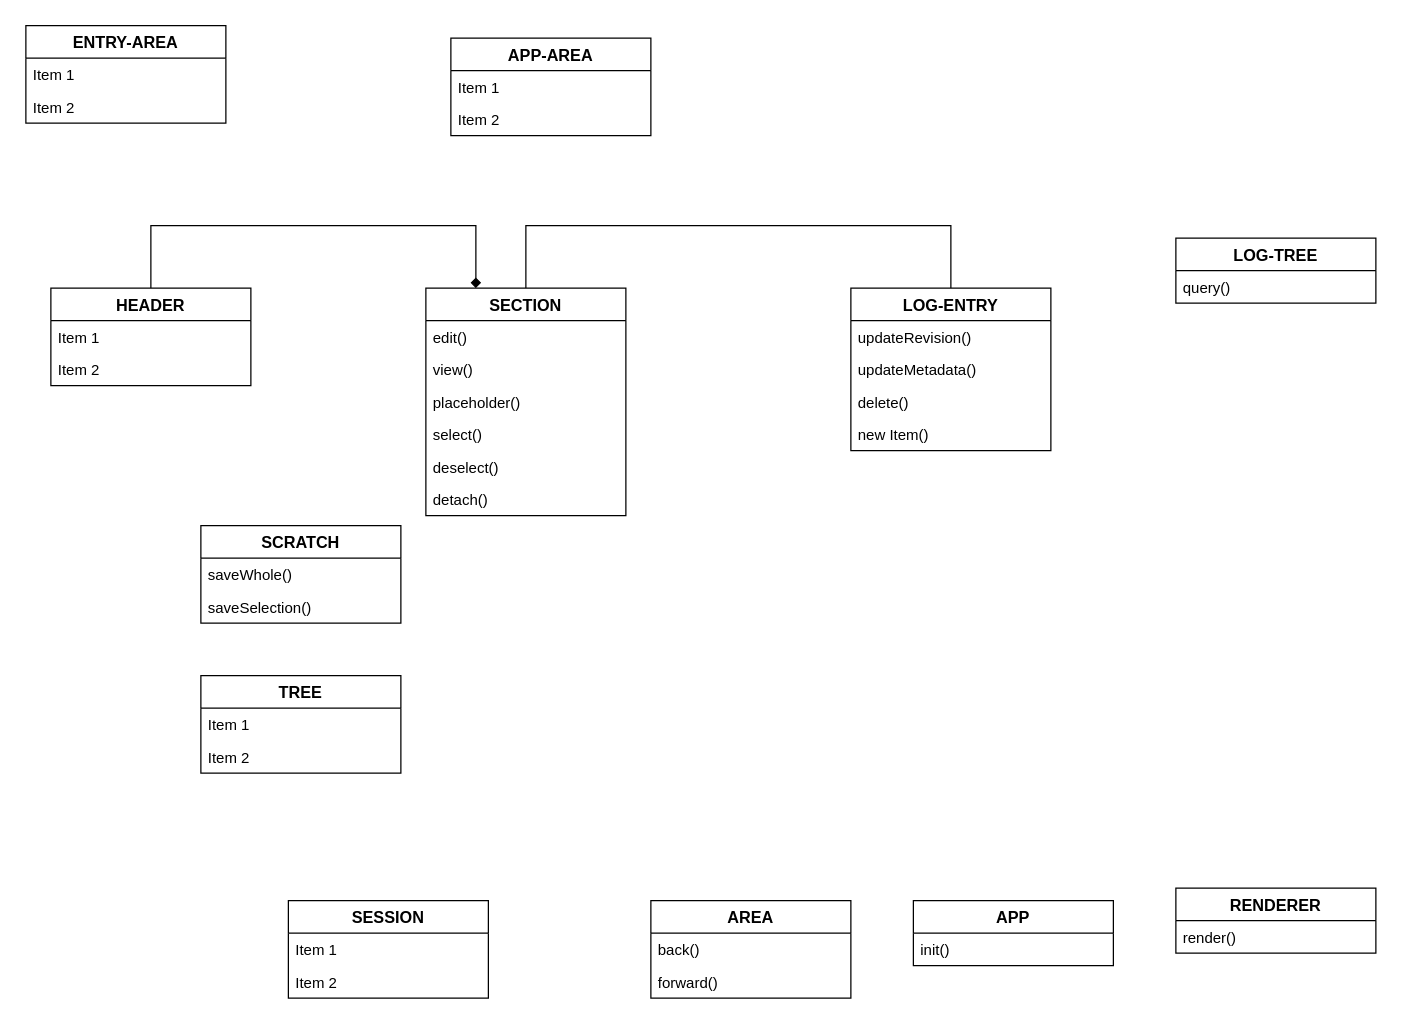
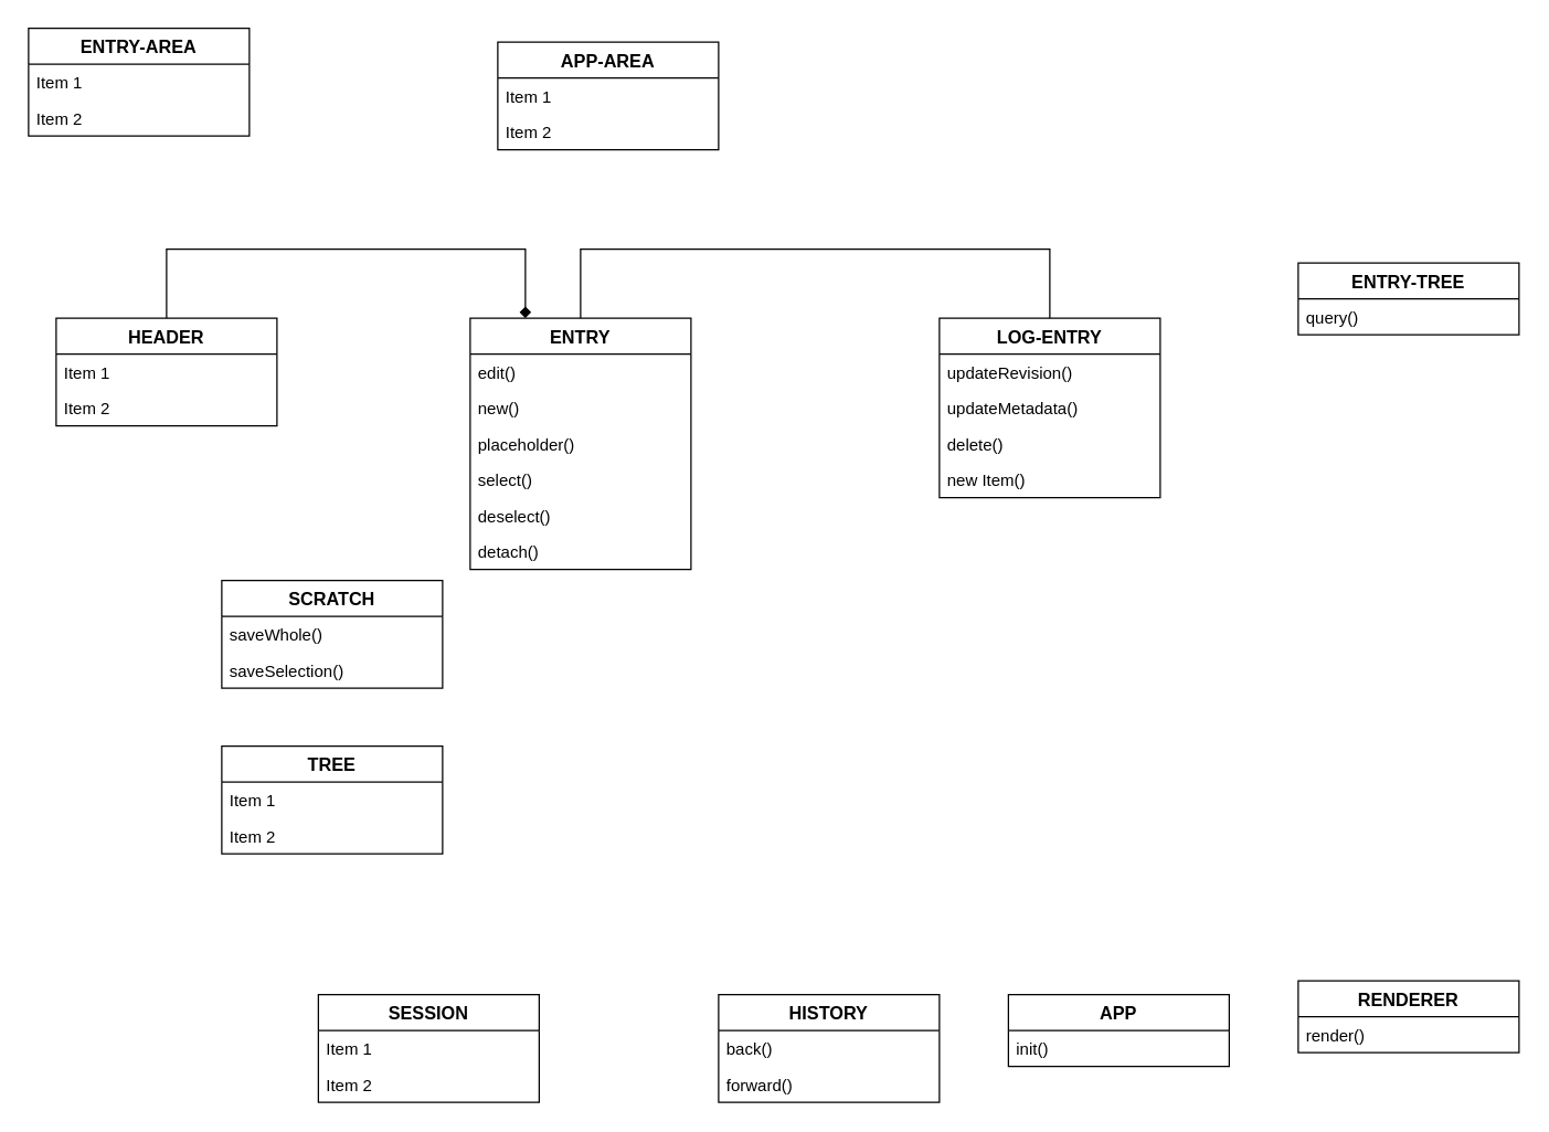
  <mxCell id="0" />
  <mxCell id="1" parent="0" />
  <mxCell id="2" value="SESSION" style="swimlane;fontStyle=1;childLayout=stackLayout;horizontal=1;startSize=26;horizontalStack=0;resizeParent=1;resizeParentMax=0;resizeLast=0;collapsible=1;marginBottom=0;fontSize=13;" vertex="1" parent="1"><mxGeometry x="230" y="720" width="160" height="78" as="geometry" /></mxCell>
  <mxCell id="3" value="Item 1" style="text;strokeColor=none;fillColor=none;align=left;verticalAlign=top;spacingLeft=4;spacingRight=4;overflow=hidden;rotatable=0;points=[[0,0.5],[1,0.5]];portConstraint=eastwest;" vertex="1" parent="2"><mxGeometry y="26" width="160" height="26" as="geometry" /></mxCell>
  <mxCell id="4" value="Item 2" style="text;strokeColor=none;fillColor=none;align=left;verticalAlign=top;spacingLeft=4;spacingRight=4;overflow=hidden;rotatable=0;points=[[0,0.5],[1,0.5]];portConstraint=eastwest;" vertex="1" parent="2"><mxGeometry y="52" width="160" height="26" as="geometry" /></mxCell>
  <mxCell id="5" value="SCRATCH" style="swimlane;fontStyle=1;childLayout=stackLayout;horizontal=1;startSize=26;horizontalStack=0;resizeParent=1;resizeParentMax=0;resizeLast=0;collapsible=1;marginBottom=0;fontSize=13;" vertex="1" parent="1"><mxGeometry x="160" y="420" width="160" height="78" as="geometry" /></mxCell>
  <mxCell id="6" value="saveWhole()" style="text;strokeColor=none;fillColor=none;align=left;verticalAlign=top;spacingLeft=4;spacingRight=4;overflow=hidden;rotatable=0;points=[[0,0.5],[1,0.5]];portConstraint=eastwest;" vertex="1" parent="5"><mxGeometry y="26" width="160" height="26" as="geometry" /></mxCell>
  <mxCell id="7" value="saveSelection()" style="text;strokeColor=none;fillColor=none;align=left;verticalAlign=top;spacingLeft=4;spacingRight=4;overflow=hidden;rotatable=0;points=[[0,0.5],[1,0.5]];portConstraint=eastwest;" vertex="1" parent="5"><mxGeometry y="52" width="160" height="26" as="geometry" /></mxCell>
  <mxCell id="8" value="TREE" style="swimlane;fontStyle=1;childLayout=stackLayout;horizontal=1;startSize=26;horizontalStack=0;resizeParent=1;resizeParentMax=0;resizeLast=0;collapsible=1;marginBottom=0;fontSize=13;" vertex="1" parent="1"><mxGeometry x="160" y="540" width="160" height="78" as="geometry" /></mxCell>
  <mxCell id="9" value="Item 1" style="text;strokeColor=none;fillColor=none;align=left;verticalAlign=top;spacingLeft=4;spacingRight=4;overflow=hidden;rotatable=0;points=[[0,0.5],[1,0.5]];portConstraint=eastwest;" vertex="1" parent="8"><mxGeometry y="26" width="160" height="26" as="geometry" /></mxCell>
  <mxCell id="10" value="Item 2" style="text;strokeColor=none;fillColor=none;align=left;verticalAlign=top;spacingLeft=4;spacingRight=4;overflow=hidden;rotatable=0;points=[[0,0.5],[1,0.5]];portConstraint=eastwest;" vertex="1" parent="8"><mxGeometry y="52" width="160" height="26" as="geometry" /></mxCell>
  <mxCell id="11" value="APP-AREA" style="swimlane;fontStyle=1;childLayout=stackLayout;horizontal=1;startSize=26;horizontalStack=0;resizeParent=1;resizeParentMax=0;resizeLast=0;collapsible=1;marginBottom=0;fontSize=13;" vertex="1" parent="1"><mxGeometry x="360" y="30" width="160" height="78" as="geometry" /></mxCell>
  <mxCell id="12" value="Item 1" style="text;strokeColor=none;fillColor=none;align=left;verticalAlign=top;spacingLeft=4;spacingRight=4;overflow=hidden;rotatable=0;points=[[0,0.5],[1,0.5]];portConstraint=eastwest;" vertex="1" parent="11"><mxGeometry y="26" width="160" height="26" as="geometry" /></mxCell>
  <mxCell id="13" value="Item 2" style="text;strokeColor=none;fillColor=none;align=left;verticalAlign=top;spacingLeft=4;spacingRight=4;overflow=hidden;rotatable=0;points=[[0,0.5],[1,0.5]];portConstraint=eastwest;" vertex="1" parent="11"><mxGeometry y="52" width="160" height="26" as="geometry" /></mxCell>
  <mxCell id="14" style="edgeStyle=orthogonalEdgeStyle;rounded=0;orthogonalLoop=1;jettySize=auto;html=1;exitX=0.5;exitY=0;exitDx=0;exitDy=0;entryX=0.5;entryY=0;entryDx=0;entryDy=0;fontSize=13;endArrow=none;" edge="1" parent="1" source="15" target="34"><mxGeometry relative="1" as="geometry"><Array as="points"><mxPoint x="420" y="180" /><mxPoint x="760" y="180" /></Array></mxGeometry></mxCell>
- <mxCell id="15" value="SECTION" style="swimlane;fontStyle=1;childLayout=stackLayout;horizontal=1;startSize=26;horizontalStack=0;resizeParent=1;resizeParentMax=0;resizeLast=0;collapsible=1;marginBottom=0;fontSize=13;" vertex="1" parent="1"><mxGeometry x="340" y="230" width="160" height="182" as="geometry" /></mxCell>
+ <mxCell id="15" value="ENTRY" style="swimlane;fontStyle=1;childLayout=stackLayout;horizontal=1;startSize=26;horizontalStack=0;resizeParent=1;resizeParentMax=0;resizeLast=0;collapsible=1;marginBottom=0;fontSize=13;" vertex="1" parent="1"><mxGeometry x="340" y="230" width="160" height="182" as="geometry" /></mxCell>
  <mxCell id="16" value="edit()" style="text;strokeColor=none;fillColor=none;align=left;verticalAlign=top;spacingLeft=4;spacingRight=4;overflow=hidden;rotatable=0;points=[[0,0.5],[1,0.5]];portConstraint=eastwest;" vertex="1" parent="15"><mxGeometry y="26" width="160" height="26" as="geometry" /></mxCell>
- <mxCell id="17" value="view()" style="text;strokeColor=none;fillColor=none;align=left;verticalAlign=top;spacingLeft=4;spacingRight=4;overflow=hidden;rotatable=0;points=[[0,0.5],[1,0.5]];portConstraint=eastwest;" vertex="1" parent="15"><mxGeometry y="52" width="160" height="26" as="geometry" /></mxCell>
+ <mxCell id="17" value="new()" style="text;strokeColor=none;fillColor=none;align=left;verticalAlign=top;spacingLeft=4;spacingRight=4;overflow=hidden;rotatable=0;points=[[0,0.5],[1,0.5]];portConstraint=eastwest;" vertex="1" parent="15"><mxGeometry y="52" width="160" height="26" as="geometry" /></mxCell>
  <mxCell id="18" value="placeholder()" style="text;strokeColor=none;fillColor=none;align=left;verticalAlign=top;spacingLeft=4;spacingRight=4;overflow=hidden;rotatable=0;points=[[0,0.5],[1,0.5]];portConstraint=eastwest;" vertex="1" parent="15"><mxGeometry y="78" width="160" height="26" as="geometry" /></mxCell>
  <mxCell id="19" value="select()" style="text;strokeColor=none;fillColor=none;align=left;verticalAlign=top;spacingLeft=4;spacingRight=4;overflow=hidden;rotatable=0;points=[[0,0.5],[1,0.5]];portConstraint=eastwest;" vertex="1" parent="15"><mxGeometry y="104" width="160" height="26" as="geometry" /></mxCell>
  <mxCell id="20" value="deselect()" style="text;strokeColor=none;fillColor=none;align=left;verticalAlign=top;spacingLeft=4;spacingRight=4;overflow=hidden;rotatable=0;points=[[0,0.5],[1,0.5]];portConstraint=eastwest;" vertex="1" parent="15"><mxGeometry y="130" width="160" height="26" as="geometry" /></mxCell>
  <mxCell id="21" value="detach()" style="text;strokeColor=none;fillColor=none;align=left;verticalAlign=top;spacingLeft=4;spacingRight=4;overflow=hidden;rotatable=0;points=[[0,0.5],[1,0.5]];portConstraint=eastwest;" vertex="1" parent="15"><mxGeometry y="156" width="160" height="26" as="geometry" /></mxCell>
- <mxCell id="22" value="AREA" style="swimlane;fontStyle=1;childLayout=stackLayout;horizontal=1;startSize=26;horizontalStack=0;resizeParent=1;resizeParentMax=0;resizeLast=0;collapsible=1;marginBottom=0;fontSize=13;" vertex="1" parent="1"><mxGeometry x="520" y="720" width="160" height="78" as="geometry" /></mxCell>
+ <mxCell id="22" value="HISTORY" style="swimlane;fontStyle=1;childLayout=stackLayout;horizontal=1;startSize=26;horizontalStack=0;resizeParent=1;resizeParentMax=0;resizeLast=0;collapsible=1;marginBottom=0;fontSize=13;" vertex="1" parent="1"><mxGeometry x="520" y="720" width="160" height="78" as="geometry" /></mxCell>
  <mxCell id="23" value="back()" style="text;strokeColor=none;fillColor=none;align=left;verticalAlign=top;spacingLeft=4;spacingRight=4;overflow=hidden;rotatable=0;points=[[0,0.5],[1,0.5]];portConstraint=eastwest;" vertex="1" parent="22"><mxGeometry y="26" width="160" height="26" as="geometry" /></mxCell>
  <mxCell id="24" value="forward()" style="text;strokeColor=none;fillColor=none;align=left;verticalAlign=top;spacingLeft=4;spacingRight=4;overflow=hidden;rotatable=0;points=[[0,0.5],[1,0.5]];portConstraint=eastwest;" vertex="1" parent="22"><mxGeometry y="52" width="160" height="26" as="geometry" /></mxCell>
  <mxCell id="25" value="ENTRY-AREA" style="swimlane;fontStyle=1;childLayout=stackLayout;horizontal=1;startSize=26;horizontalStack=0;resizeParent=1;resizeParentMax=0;resizeLast=0;collapsible=1;marginBottom=0;fontSize=13;" vertex="1" parent="1"><mxGeometry x="20" y="20" width="160" height="78" as="geometry" /></mxCell>
  <mxCell id="26" value="Item 1" style="text;strokeColor=none;fillColor=none;align=left;verticalAlign=top;spacingLeft=4;spacingRight=4;overflow=hidden;rotatable=0;points=[[0,0.5],[1,0.5]];portConstraint=eastwest;" vertex="1" parent="25"><mxGeometry y="26" width="160" height="26" as="geometry" /></mxCell>
  <mxCell id="27" value="Item 2" style="text;strokeColor=none;fillColor=none;align=left;verticalAlign=top;spacingLeft=4;spacingRight=4;overflow=hidden;rotatable=0;points=[[0,0.5],[1,0.5]];portConstraint=eastwest;" vertex="1" parent="25"><mxGeometry y="52" width="160" height="26" as="geometry" /></mxCell>
  <mxCell id="28" style="edgeStyle=orthogonalEdgeStyle;rounded=0;orthogonalLoop=1;jettySize=auto;html=1;exitX=0.5;exitY=0;exitDx=0;exitDy=0;entryX=0.25;entryY=0;entryDx=0;entryDy=0;fontSize=13;endArrow=diamond;" edge="1" parent="1" source="29" target="15"><mxGeometry relative="1" as="geometry"><Array as="points"><mxPoint x="120" y="180" /><mxPoint x="380" y="180" /></Array></mxGeometry></mxCell>
  <mxCell id="29" value="HEADER" style="swimlane;fontStyle=1;childLayout=stackLayout;horizontal=1;startSize=26;horizontalStack=0;resizeParent=1;resizeParentMax=0;resizeLast=0;collapsible=1;marginBottom=0;fontSize=13;" vertex="1" parent="1"><mxGeometry x="40" y="230" width="160" height="78" as="geometry" /></mxCell>
  <mxCell id="30" value="Item 1" style="text;strokeColor=none;fillColor=none;align=left;verticalAlign=top;spacingLeft=4;spacingRight=4;overflow=hidden;rotatable=0;points=[[0,0.5],[1,0.5]];portConstraint=eastwest;" vertex="1" parent="29"><mxGeometry y="26" width="160" height="26" as="geometry" /></mxCell>
  <mxCell id="31" value="Item 2" style="text;strokeColor=none;fillColor=none;align=left;verticalAlign=top;spacingLeft=4;spacingRight=4;overflow=hidden;rotatable=0;points=[[0,0.5],[1,0.5]];portConstraint=eastwest;" vertex="1" parent="29"><mxGeometry y="52" width="160" height="26" as="geometry" /></mxCell>
- <mxCell id="32" value="LOG-TREE" style="swimlane;fontStyle=1;childLayout=stackLayout;horizontal=1;startSize=26;horizontalStack=0;resizeParent=1;resizeParentMax=0;resizeLast=0;collapsible=1;marginBottom=0;fontSize=13;" vertex="1" parent="1"><mxGeometry x="940" y="190" width="160" height="52" as="geometry" /></mxCell>
+ <mxCell id="32" value="ENTRY-TREE" style="swimlane;fontStyle=1;childLayout=stackLayout;horizontal=1;startSize=26;horizontalStack=0;resizeParent=1;resizeParentMax=0;resizeLast=0;collapsible=1;marginBottom=0;fontSize=13;" vertex="1" parent="1"><mxGeometry x="940" y="190" width="160" height="52" as="geometry" /></mxCell>
  <mxCell id="33" value="query()" style="text;strokeColor=none;fillColor=none;align=left;verticalAlign=top;spacingLeft=4;spacingRight=4;overflow=hidden;rotatable=0;points=[[0,0.5],[1,0.5]];portConstraint=eastwest;" vertex="1" parent="32"><mxGeometry y="26" width="160" height="26" as="geometry" /></mxCell>
  <mxCell id="34" value="LOG-ENTRY" style="swimlane;fontStyle=1;childLayout=stackLayout;horizontal=1;startSize=26;horizontalStack=0;resizeParent=1;resizeParentMax=0;resizeLast=0;collapsible=1;marginBottom=0;fontSize=13;" vertex="1" parent="1"><mxGeometry x="680" y="230" width="160" height="130" as="geometry" /></mxCell>
  <mxCell id="35" value="updateRevision()" style="text;strokeColor=none;fillColor=none;align=left;verticalAlign=top;spacingLeft=4;spacingRight=4;overflow=hidden;rotatable=0;points=[[0,0.5],[1,0.5]];portConstraint=eastwest;" vertex="1" parent="34"><mxGeometry y="26" width="160" height="26" as="geometry" /></mxCell>
  <mxCell id="36" value="updateMetadata()" style="text;strokeColor=none;fillColor=none;align=left;verticalAlign=top;spacingLeft=4;spacingRight=4;overflow=hidden;rotatable=0;points=[[0,0.5],[1,0.5]];portConstraint=eastwest;" vertex="1" parent="34"><mxGeometry y="52" width="160" height="26" as="geometry" /></mxCell>
  <mxCell id="37" value="delete()" style="text;strokeColor=none;fillColor=none;align=left;verticalAlign=top;spacingLeft=4;spacingRight=4;overflow=hidden;rotatable=0;points=[[0,0.5],[1,0.5]];portConstraint=eastwest;" vertex="1" parent="34"><mxGeometry y="78" width="160" height="26" as="geometry" /></mxCell>
  <mxCell id="38" value="new Item()" style="text;strokeColor=none;fillColor=none;align=left;verticalAlign=top;spacingLeft=4;spacingRight=4;overflow=hidden;rotatable=0;points=[[0,0.5],[1,0.5]];portConstraint=eastwest;" vertex="1" parent="34"><mxGeometry y="104" width="160" height="26" as="geometry" /></mxCell>
  <mxCell id="39" value="APP" style="swimlane;fontStyle=1;childLayout=stackLayout;horizontal=1;startSize=26;horizontalStack=0;resizeParent=1;resizeParentMax=0;resizeLast=0;collapsible=1;marginBottom=0;fontSize=13;" vertex="1" parent="1"><mxGeometry x="730" y="720" width="160" height="52" as="geometry" /></mxCell>
  <mxCell id="40" value="init()" style="text;strokeColor=none;fillColor=none;align=left;verticalAlign=top;spacingLeft=4;spacingRight=4;overflow=hidden;rotatable=0;points=[[0,0.5],[1,0.5]];portConstraint=eastwest;" vertex="1" parent="39"><mxGeometry y="26" width="160" height="26" as="geometry" /></mxCell>
  <mxCell id="41" value="RENDERER" style="swimlane;fontStyle=1;childLayout=stackLayout;horizontal=1;startSize=26;horizontalStack=0;resizeParent=1;resizeParentMax=0;resizeLast=0;collapsible=1;marginBottom=0;fontSize=13;" vertex="1" parent="1"><mxGeometry x="940" y="710" width="160" height="52" as="geometry" /></mxCell>
  <mxCell id="42" value="render()" style="text;strokeColor=none;fillColor=none;align=left;verticalAlign=top;spacingLeft=4;spacingRight=4;overflow=hidden;rotatable=0;points=[[0,0.5],[1,0.5]];portConstraint=eastwest;" vertex="1" parent="41"><mxGeometry y="26" width="160" height="26" as="geometry" /></mxCell>
